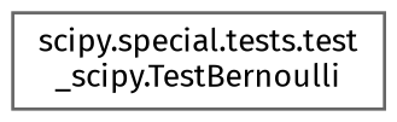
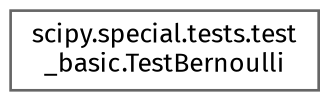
  digraph {
    rankdir=LR
    fontname="Fira Sans"
-   n1 [color=grey40 fillcolor=white fontname="Fira Sans" fontsize=10 height=0.2 label="scipy.special.tests.test\l_scipy.TestBernoulli" shape=box style=filled width=0.4]
+   n1 [color=grey40 fillcolor=white fontname="Fira Sans" fontsize=10 height=0.2 label="scipy.special.tests.test\l_basic.TestBernoulli" shape=box style=filled width=0.4]
  }
